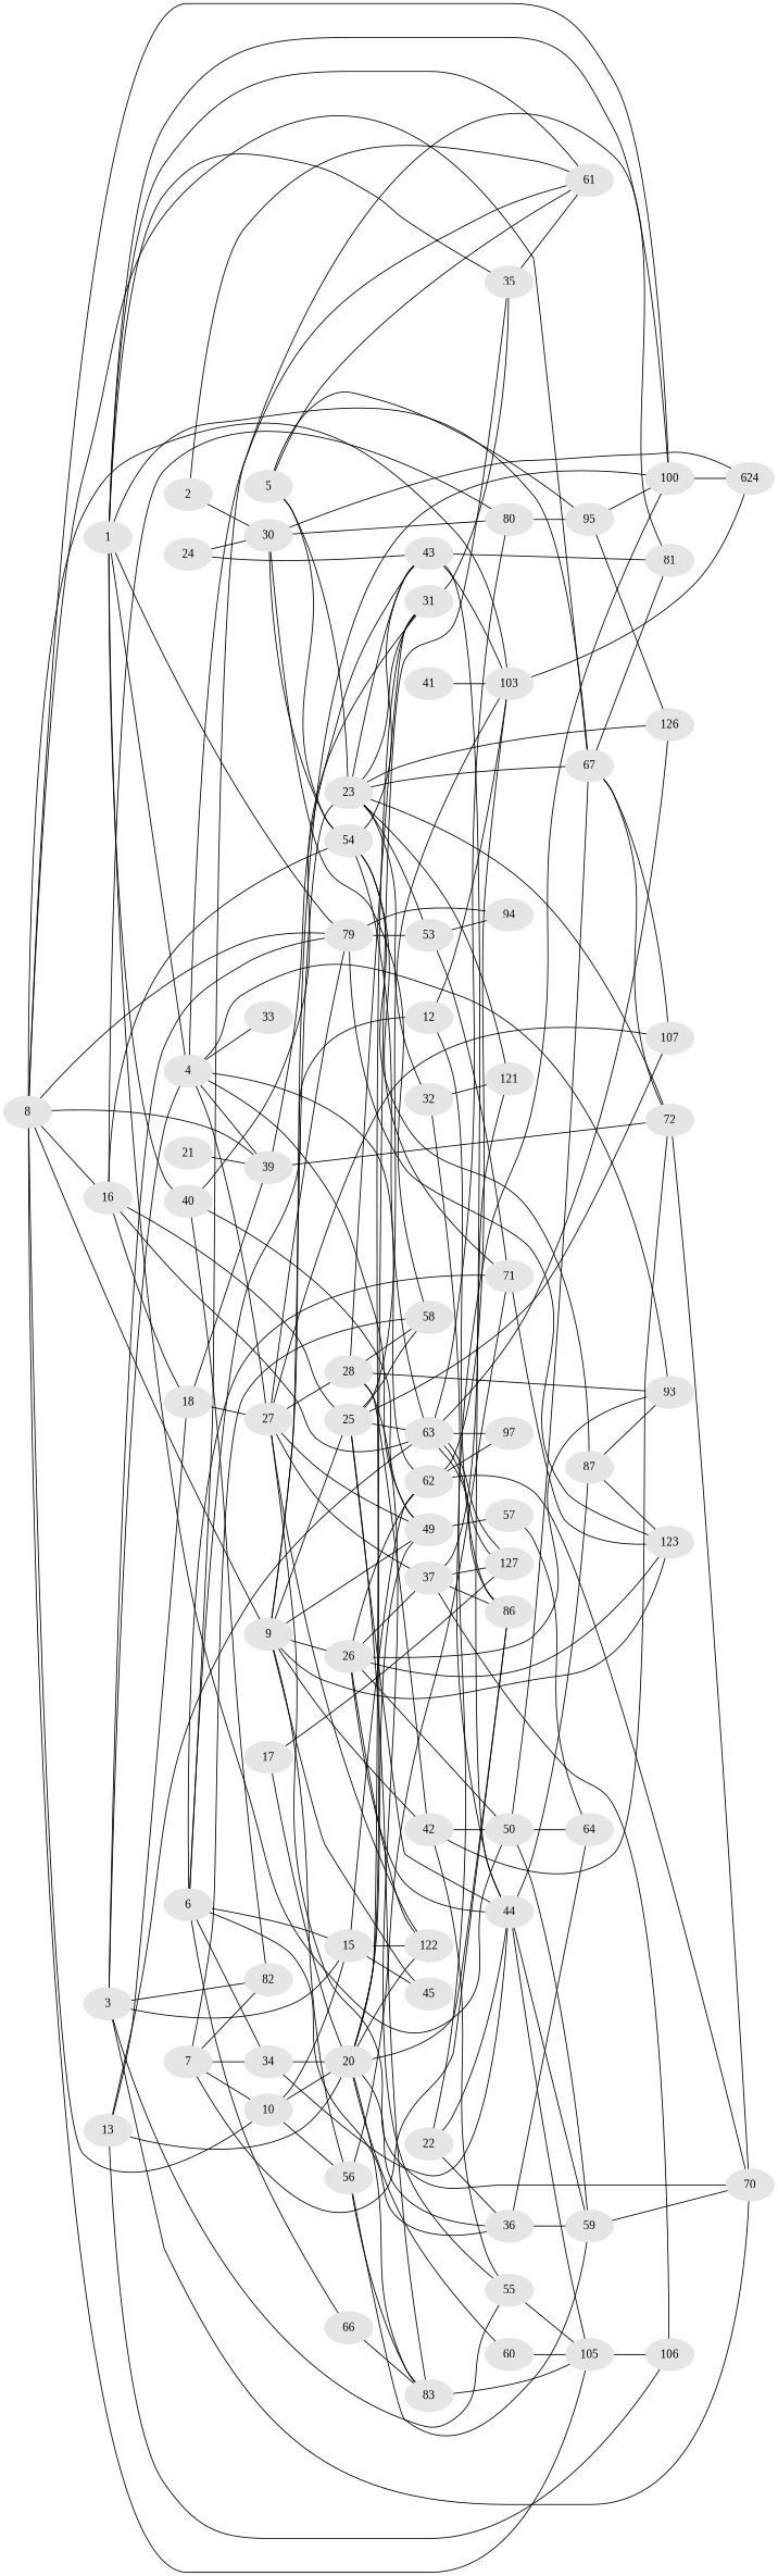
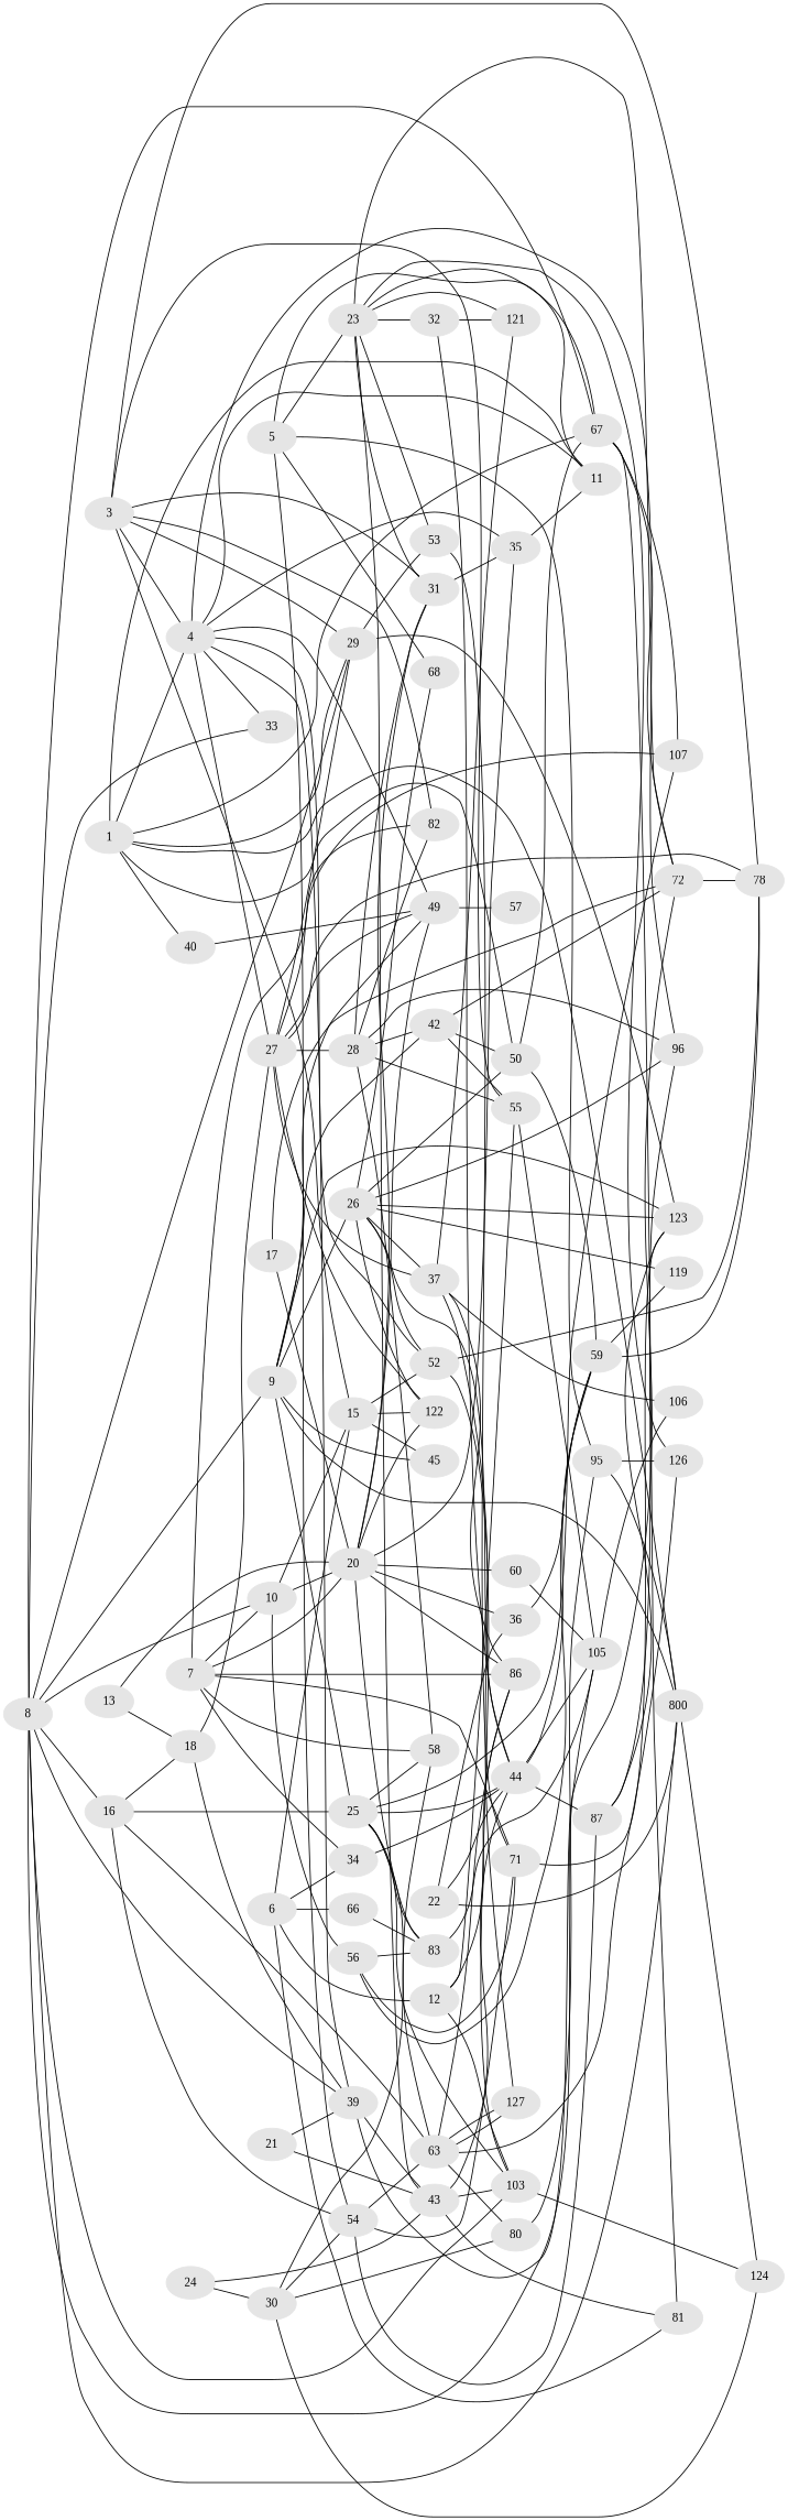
  graph {
    fontname="Liberation Serif"
    rankdir=LR
    node [color=gray90 fontname="Liberation Serif" style=filled]
    edge [fontname="Liberation Serif"]
    1 [super="+69"]
    4 [super="+73"]
-   29 [super="+118" label=79]
+   29 [super="+118"]
    35
    40
    50 [super="+52"]
-   61 [super="+112"]
+   61 [super="+112" label=11]
    67 [super="+114"]
-   100 [super="+120"]
+   100 [super="+120" label=800]
    27 [super="+102"]
    33
    39 [super="+125"]
    49 [super="+70"]
-   62 [super="+85"]
-   96 [label=93]
+   62 [super="+85" label=52]
+   96
    123
    53 [super="+90"]
-   94
    59 [super="+76"]
-   64
    81
    72 [super="+115"]
    107
-   124 [label=624]
+   124
    30 [super="+99"]
    54 [super="+74"]
    58
    80
-   2
    3 [super="+11"]
    15 [super="+92"]
    31 [super="+77"]
    55
-   78 [label=70]
+   78
    82
    45
    122
    105 [super="+113"]
    37 [super="+48"]
    28 [super="+75"]
    43 [super="+111"]
    57
    103 [super="+117"]
-   97
    23 [super="+101"]
    32
    121
    126
    5
+   68
    95
    71 [super="+79"]
    63 [super="+98"]
    87 [super="+109"]
    6 [super="+88"]
    12 [super="+14"]
    34
    36 [super="+84"]
    66 [super="+128"]
    86
    44 [super="+51"]
    83 [super="+116"]
    7 [super="+65"]
    10 [super="+19"]
    20 [super="+110"]
    56 [super="+93"]
    60
    8 [super="+91"]
    9 [super="+104"]
    16 [super="+89"]
    25 [super="+108"]
    26 [super="+38"]
    42 [super="+46"]
    18
    106
+   119
    13 [super="+47"]
    127
    17
    21
    22
    24
-   41
    1 -- 4
    1 -- 29
-   1 -- 35
+   4 -- 35
    1 -- 40
    1 -- 50
    1 -- 61
    1 -- 67
    1 -- 100
    4 -- 61
    4 -- 27
    4 -- 33
    4 -- 39
    4 -- 49
    4 -- 62
    4 -- 96
    29 -- 123
    29 -- 53
-   29 -- 94
    35 -- 61
    40 -- 49
    50 -- 67
    50 -- 59
-   50 -- 64
    67 -- 81
    67 -- 72
    67 -- 107
    100 -- 124
    27 -- 29
    27 -- 49
    27 -- 107
    27 -- 78
    27 -- 122
    27 -- 37
    27 -- 28
    39 -- 72
    39 -- 43
    49 -- 57
    62 -- 78
    62 -- 103
-   62 -- 97
-   53 -- 94
    53 -- 71
    59 -- 78
+   59 -- 119 [weight=2]
    72 -- 78
    30 -- 124
    30 -- 54
    30 -- 58
    30 -- 80
    54 -- 71
    54 -- 63
    54 -- 87
    80 -- 95
-   2 -- 61
-   2 -- 30
    3 -- 4
    3 -- 29
    3 -- 15
-   40 -- 31
+   3 -- 31
    3 -- 55
    3 -- 78
    3 -- 82
    15 -- 62
    15 -- 45
    15 -- 122
    31 -- 35
    55 -- 105
    105 -- 106
    37 -- 121
    37 -- 86
    37 -- 106
    37 -- 127
    28 -- 96
    28 -- 58
    28 -- 31
    28 -- 55
-   40 -- 82
+   28 -- 82
    28 -- 42
    43 -- 81
    43 -- 103
    43 -- 44
-   57 -- 64
    103 -- 124
    23 -- 67
    23 -- 53
    23 -- 72
    23 -- 31 [weight=2]
    23 -- 43
    23 -- 32
    23 -- 121
    23 -- 126
    32 -- 121
    32 -- 44
    5 -- 61
    5 -- 54
    5 -- 23
+   5 -- 68
    5 -- 95
    95 -- 100
    95 -- 126
    71 -- 123
    63 -- 80
-   63 -- 97
    63 -- 126
    63 -- 86
    63 -- 127
    63 -- 127
    87 -- 96
    87 -- 123
    6 -- 81
    6 -- 15
    6 -- 12
    6 -- 34
-   6 -- 36
    6 -- 66
+   12 -- 55
    12 -- 103
    12 -- 86
    34 -- 44
    36 -- 59
-   36 -- 64
    66 -- 83
    44 -- 59
    44 -- 105
    44 -- 87
    83 -- 105
    7 -- 58
    7 -- 82
-   6 -- 71
+   7 -- 71
    7 -- 34
    7 -- 86
    7 -- 10
-   34 -- 20
+   7 -- 20
    10 -- 15
    10 -- 20
    10 -- 56
    20 -- 35
    20 -- 49
    20 -- 31
    20 -- 122
    20 -- 36
    20 -- 86
    20 -- 83
    20 -- 60
    56 -- 59
    56 -- 71
    56 -- 83
    60 -- 105
    8 -- 29
    8 -- 67
    8 -- 100
+   8 -- 33
    8 -- 39
    8 -- 105
    8 -- 103
    8 -- 10
    8 -- 9
    8 -- 16
    9 -- 100
    9 -- 49
    9 -- 123
    9 -- 45
-   9 -- 23
-   9 -- 56
    9 -- 25
    9 -- 26
    9 -- 42
    16 -- 54
-   16 -- 80
    16 -- 63
    16 -- 25
    16 -- 18
    25 -- 107
    25 -- 58
    25 -- 103
    25 -- 63
    25 -- 44
    25 -- 83
    26 -- 50
    26 -- 62
    26 -- 96
    26 -- 123
    26 -- 122
    26 -- 37
+   26 -- 68
    26 -- 44
+   26 -- 119
    42 -- 50
    42 -- 72
    42 -- 55
    18 -- 27
    18 -- 39
-   13 -- 63
    13 -- 20
    13 -- 18
-   13 -- 106
    17 -- 20
-   17 -- 127
+   17 -- 72
    21 -- 39
-   54 -- 43
+   21 -- 43
    22 -- 100
    22 -- 36
    22 -- 44
    24 -- 30
    24 -- 43
-   41 -- 103 [weight=2]
  }
